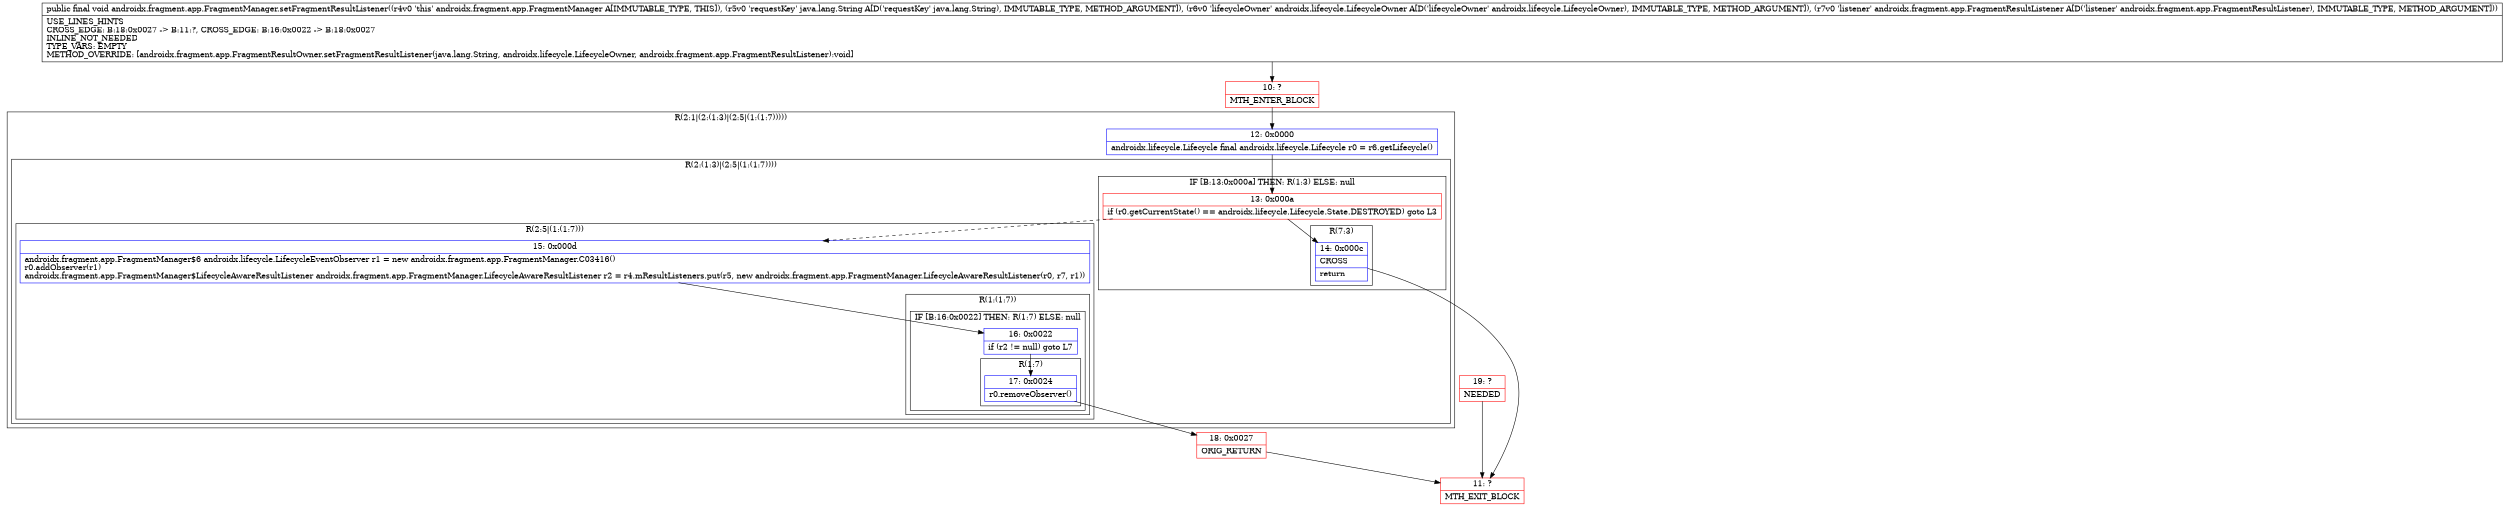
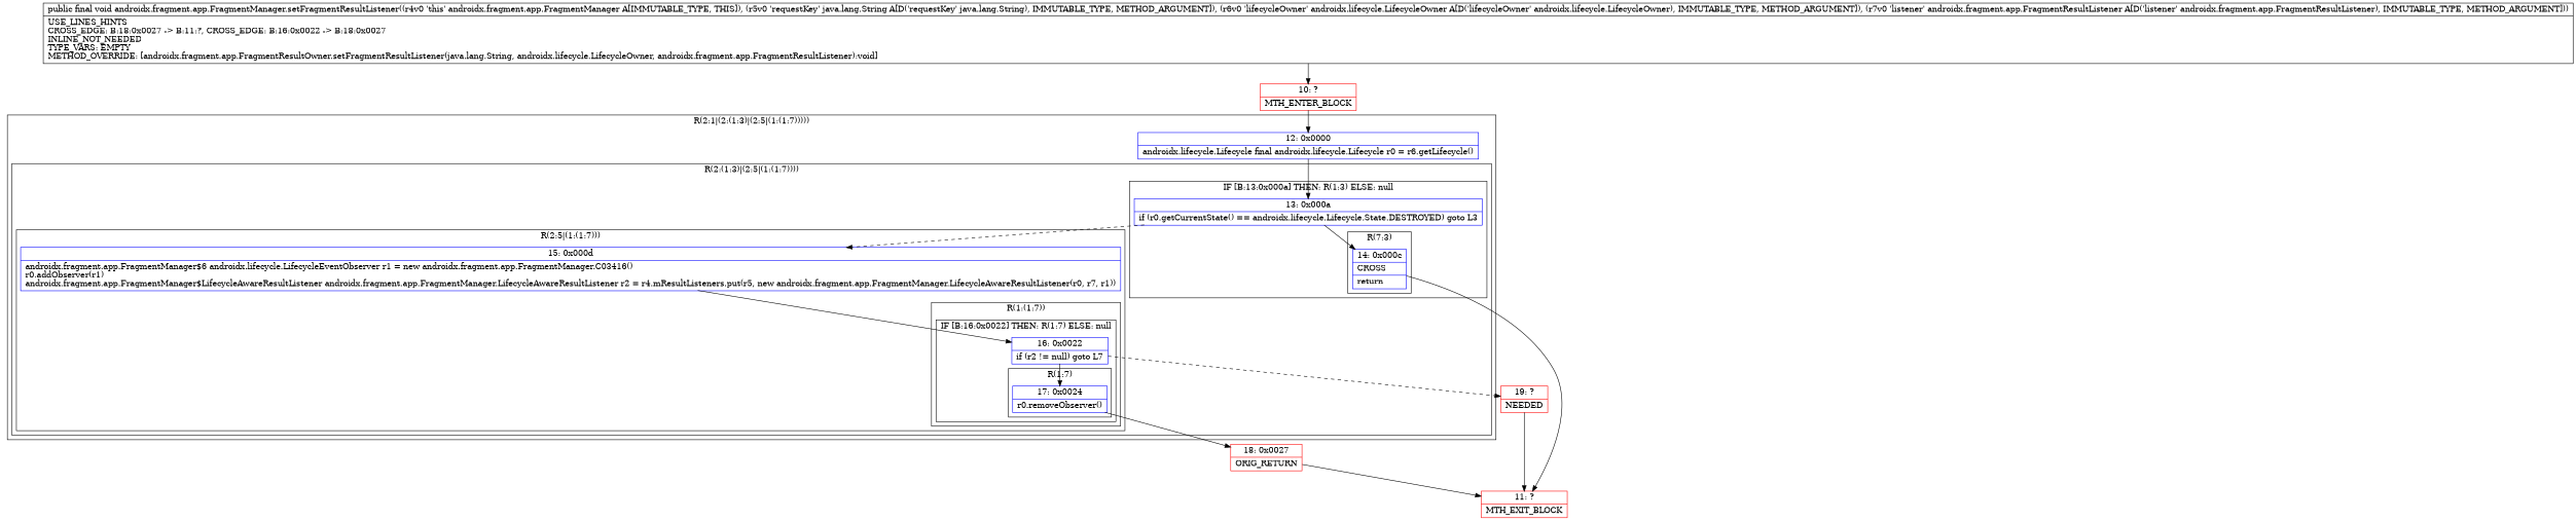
  digraph {
    node [color=blue shape=record]
    n1 [label="{14\:\ 0x000c|CROSS\l|return\l}"]
-   n2 [color=red label="{13\:\ 0x000a|if (r0.getCurrentState() == androidx.lifecycle.Lifecycle.State.DESTROYED) goto L3\l}"]
+   n2 [label="{13\:\ 0x000a|if (r0.getCurrentState() == androidx.lifecycle.Lifecycle.State.DESTROYED) goto L3\l}"]
    n3 [label="{17\:\ 0x0024|r0.removeObserver()\l}"]
    n4 [label="{16\:\ 0x0022|if (r2 != null) goto L7\l}"]
    n5 [label="{15\:\ 0x000d|androidx.fragment.app.FragmentManager$6 androidx.lifecycle.LifecycleEventObserver r1 = new androidx.fragment.app.FragmentManager.C03416()\lr0.addObserver(r1)\landroidx.fragment.app.FragmentManager$LifecycleAwareResultListener androidx.fragment.app.FragmentManager.LifecycleAwareResultListener r2 = r4.mResultListeners.put(r5, new androidx.fragment.app.FragmentManager.LifecycleAwareResultListener(r0, r7, r1))\l}"]
    n6 [label="{12\:\ 0x0000|androidx.lifecycle.Lifecycle final androidx.lifecycle.Lifecycle r0 = r6.getLifecycle()\l}"]
    n7 [color=red label="{11\:\ ?|MTH_EXIT_BLOCK\l}"]
    n8 [color=red label="{18\:\ 0x0027|ORIG_RETURN\l}"]
    n9 [color=red label="{19\:\ ?|NEEDED\l}"]
    n10 [color=red label="{10\:\ ?|MTH_ENTER_BLOCK\l}"]
    n11 [label="{public final void androidx.fragment.app.FragmentManager.setFragmentResultListener((r4v0 'this' androidx.fragment.app.FragmentManager A[IMMUTABLE_TYPE, THIS]), (r5v0 'requestKey' java.lang.String A[D('requestKey' java.lang.String), IMMUTABLE_TYPE, METHOD_ARGUMENT]), (r6v0 'lifecycleOwner' androidx.lifecycle.LifecycleOwner A[D('lifecycleOwner' androidx.lifecycle.LifecycleOwner), IMMUTABLE_TYPE, METHOD_ARGUMENT]), (r7v0 'listener' androidx.fragment.app.FragmentResultListener A[D('listener' androidx.fragment.app.FragmentResultListener), IMMUTABLE_TYPE, METHOD_ARGUMENT]))  | USE_LINES_HINTS\lCROSS_EDGE: B:18:0x0027 \-\> B:11:?, CROSS_EDGE: B:16:0x0022 \-\> B:18:0x0027\lINLINE_NOT_NEEDED\lTYPE_VARS: EMPTY\lMETHOD_OVERRIDE: [androidx.fragment.app.FragmentResultOwner.setFragmentResultListener(java.lang.String, androidx.lifecycle.LifecycleOwner, androidx.fragment.app.FragmentResultListener):void]\l}" color=""]
    subgraph cluster_1 {
      label="R(2:1|(2:(1:3)|(2:5|(1:(1:7)))))"
      n6
      subgraph cluster_2 {
        label="R(2:(1:3)|(2:5|(1:(1:7))))"
        subgraph cluster_3 {
          label="IF [B:13:0x000a] THEN: R(1:3) ELSE: null"
          n2
          subgraph cluster_4 {
            label="R(7:3)"
            n1
          }
        }
        subgraph cluster_5 {
          label="R(2:5|(1:(1:7)))"
          n5
          subgraph cluster_6 {
            label="R(1:(1:7))"
            subgraph cluster_7 {
              label="IF [B:16:0x0022] THEN: R(1:7) ELSE: null"
              n4
              subgraph cluster_8 {
                label="R(1:7)"
                n3
              }
            }
          }
        }
      }
    }
    n1 -> n7
    n2 -> n1
    n2 -> n5 [style=dashed]
    n3 -> n8
    n4 -> n3
+   n4 -> n9 [style=dashed]
    n5 -> n4
    n6 -> n2
    n8 -> n7
    n9 -> n7
    n10 -> n6
    n11 -> n10
  }
